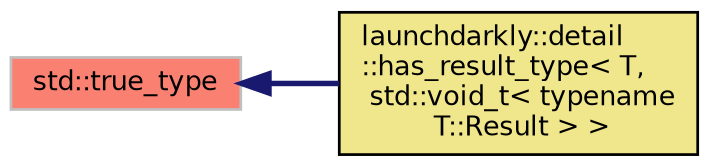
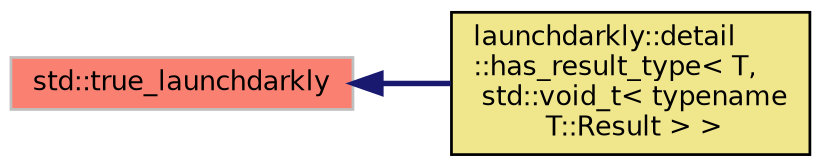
  digraph {
    rankdir=LR
    node [fontname=Helvetica fontsize=10 shape=record style=filled]
-   n1 [color=grey75 fillcolor=salmon height=0.2 label="std::true_type" width=0.4]
+   n1 [color=grey75 fillcolor=salmon height=0.2 label="std::true_launchdarkly" width=0.4]
    n2 [color=black fillcolor=khaki height=0.2 label="launchdarkly::detail\l::has_result_type\< T,\l std::void_t\< typename\l T::Result \> \>" width=0.4]
    n1 -> n2 [color=midnightblue dir=back fontname=Helvetica fontsize=10 labelfontname=Helvetica labelfontsize=10 style=bold]
  }
